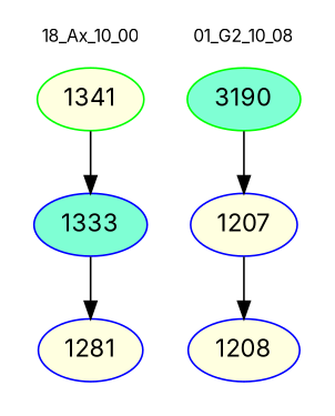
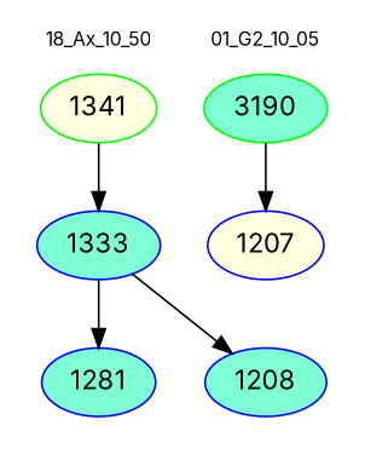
  digraph {
    fontname=Inter
    node [color=blue fillcolor=lightyellow fontname=Inter style=filled]
    edge [color=black fontname=Inter]
    n1 [color=green label=1341]
    n2 [fillcolor=aquamarine label=1333]
-   n3 [label=1281]
+   n3 [fillcolor=aquamarine label=1281]
    n4 [color=green fillcolor=aquamarine label=3190]
    n5 [label=1207]
-   n6 [label=1208]
+   n6 [fillcolor=aquamarine label=1208]
    subgraph cluster_1 {
      color=white
      fontsize=10
-     label="18_Ax_10_00"
+     label="18_Ax_10_50"
      n1
      n2
      n3
    }
    subgraph cluster_2 {
      color=white
      fontsize=10
-     label="01_G2_10_08"
+     label="01_G2_10_05"
      n4
      n5
      n6
    }
    n1 -> n2
    n2 -> n3
    n4 -> n5
-   n5 -> n6
+   n2 -> n6
  }
